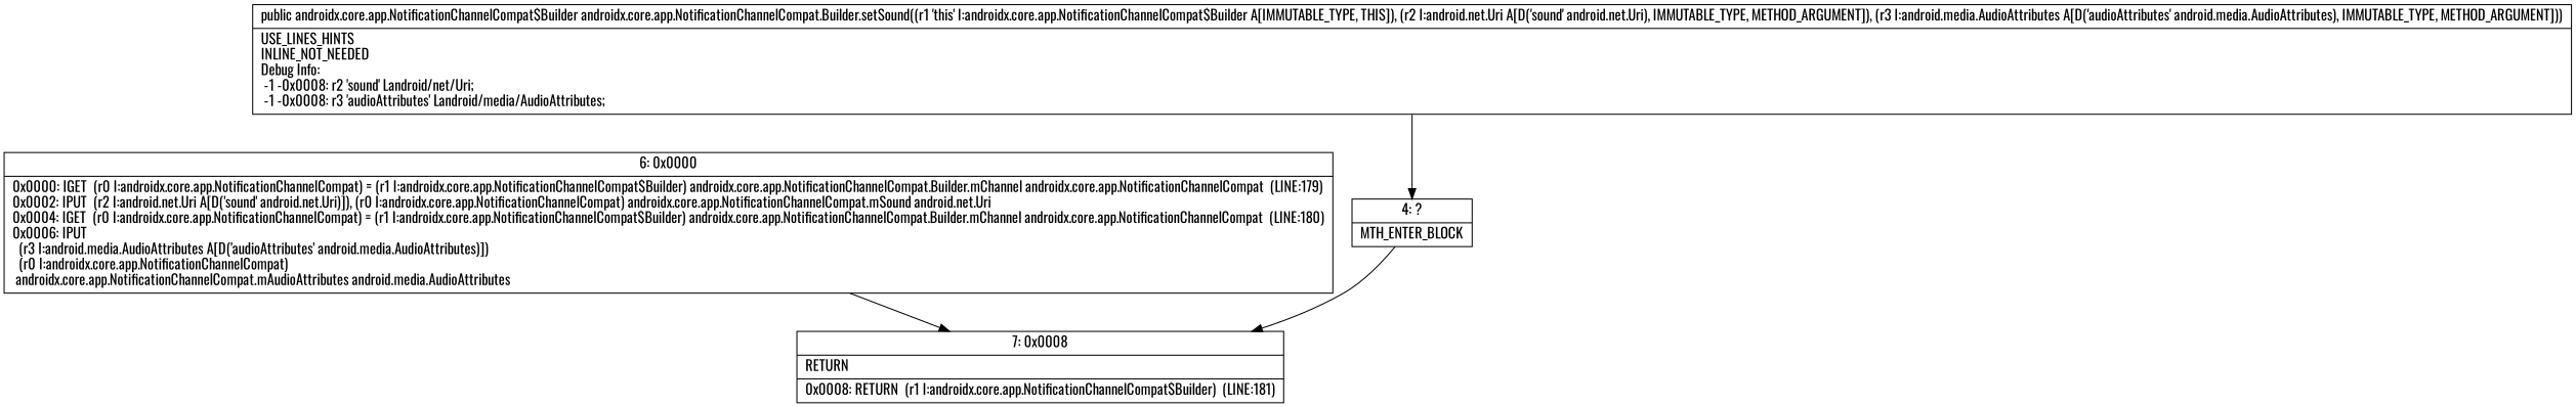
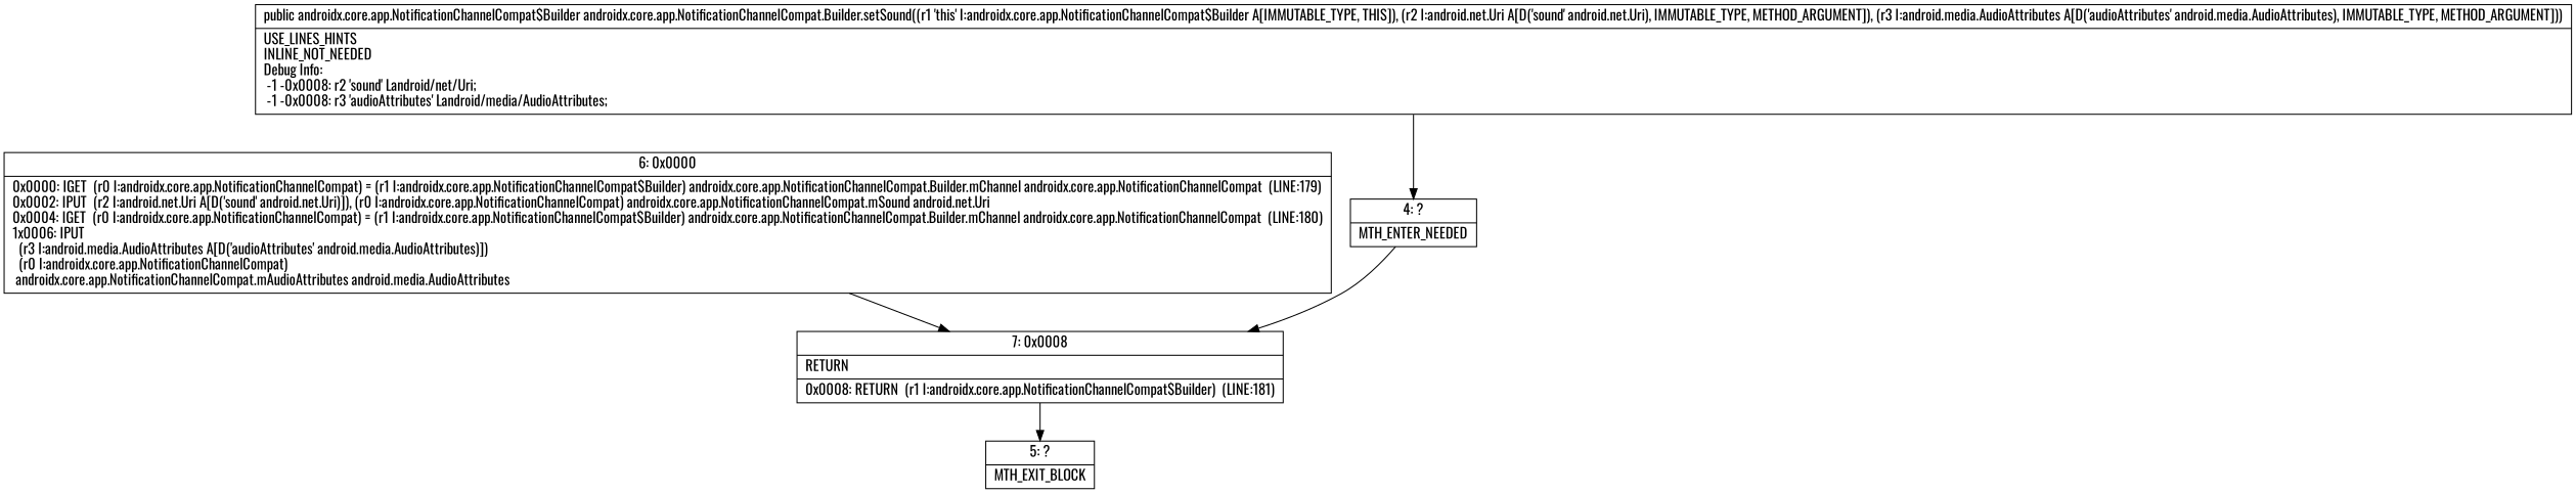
  digraph {
    fontname=Oswald
    node [fontname=Oswald shape=record]
    edge [fontname=Oswald]
-   n1 [label="{4\:\ ?|MTH_ENTER_BLOCK\l}"]
+   n1 [label="{4\:\ ?|MTH_ENTER_NEEDED\l}"]
    n2 [label="{7\:\ 0x0008|RETURN\l|0x0008: RETURN  (r1 I:androidx.core.app.NotificationChannelCompat$Builder)  (LINE:181)\l}"]
-   n3 [label="{6\:\ 0x0000|0x0000: IGET  (r0 I:androidx.core.app.NotificationChannelCompat) = (r1 I:androidx.core.app.NotificationChannelCompat$Builder) androidx.core.app.NotificationChannelCompat.Builder.mChannel androidx.core.app.NotificationChannelCompat  (LINE:179)\l0x0002: IPUT  (r2 I:android.net.Uri A[D('sound' android.net.Uri)]), (r0 I:androidx.core.app.NotificationChannelCompat) androidx.core.app.NotificationChannelCompat.mSound android.net.Uri \l0x0004: IGET  (r0 I:androidx.core.app.NotificationChannelCompat) = (r1 I:androidx.core.app.NotificationChannelCompat$Builder) androidx.core.app.NotificationChannelCompat.Builder.mChannel androidx.core.app.NotificationChannelCompat  (LINE:180)\l0x0006: IPUT  \l  (r3 I:android.media.AudioAttributes A[D('audioAttributes' android.media.AudioAttributes)])\l  (r0 I:androidx.core.app.NotificationChannelCompat)\l androidx.core.app.NotificationChannelCompat.mAudioAttributes android.media.AudioAttributes \l}"]
+   n3 [label="{6\:\ 0x0000|0x0000: IGET  (r0 I:androidx.core.app.NotificationChannelCompat) = (r1 I:androidx.core.app.NotificationChannelCompat$Builder) androidx.core.app.NotificationChannelCompat.Builder.mChannel androidx.core.app.NotificationChannelCompat  (LINE:179)\l0x0002: IPUT  (r2 I:android.net.Uri A[D('sound' android.net.Uri)]), (r0 I:androidx.core.app.NotificationChannelCompat) androidx.core.app.NotificationChannelCompat.mSound android.net.Uri \l0x0004: IGET  (r0 I:androidx.core.app.NotificationChannelCompat) = (r1 I:androidx.core.app.NotificationChannelCompat$Builder) androidx.core.app.NotificationChannelCompat.Builder.mChannel androidx.core.app.NotificationChannelCompat  (LINE:180)\l1x0006: IPUT  \l  (r3 I:android.media.AudioAttributes A[D('audioAttributes' android.media.AudioAttributes)])\l  (r0 I:androidx.core.app.NotificationChannelCompat)\l androidx.core.app.NotificationChannelCompat.mAudioAttributes android.media.AudioAttributes \l}"]
+   n4 [label="{5\:\ ?|MTH_EXIT_BLOCK\l}"]
    n5 [label="{public androidx.core.app.NotificationChannelCompat$Builder androidx.core.app.NotificationChannelCompat.Builder.setSound((r1 'this' I:androidx.core.app.NotificationChannelCompat$Builder A[IMMUTABLE_TYPE, THIS]), (r2 I:android.net.Uri A[D('sound' android.net.Uri), IMMUTABLE_TYPE, METHOD_ARGUMENT]), (r3 I:android.media.AudioAttributes A[D('audioAttributes' android.media.AudioAttributes), IMMUTABLE_TYPE, METHOD_ARGUMENT]))  | USE_LINES_HINTS\lINLINE_NOT_NEEDED\lDebug Info:\l  \-1 \-0x0008: r2 'sound' Landroid\/net\/Uri;\l  \-1 \-0x0008: r3 'audioAttributes' Landroid\/media\/AudioAttributes;\l}"]
    n1 -> n2
+   n2 -> n4
    n3 -> n2
    n5 -> n1
  }
